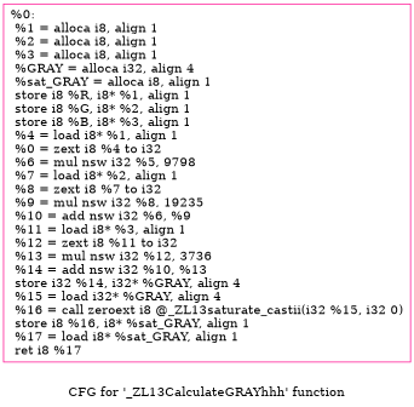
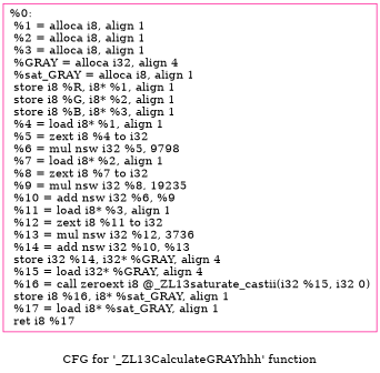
  digraph {
    label="CFG for '_ZL13CalculateGRAYhhh' function"
-   n1 [label="{%0:\l  %1 = alloca i8, align 1\l  %2 = alloca i8, align 1\l  %3 = alloca i8, align 1\l  %GRAY = alloca i32, align 4\l  %sat_GRAY = alloca i8, align 1\l  store i8 %R, i8* %1, align 1\l  store i8 %G, i8* %2, align 1\l  store i8 %B, i8* %3, align 1\l  %4 = load i8* %1, align 1\l  %0 = zext i8 %4 to i32\l  %6 = mul nsw i32 %5, 9798\l  %7 = load i8* %2, align 1\l  %8 = zext i8 %7 to i32\l  %9 = mul nsw i32 %8, 19235\l  %10 = add nsw i32 %6, %9\l  %11 = load i8* %3, align 1\l  %12 = zext i8 %11 to i32\l  %13 = mul nsw i32 %12, 3736\l  %14 = add nsw i32 %10, %13\l  store i32 %14, i32* %GRAY, align 4\l  %15 = load i32* %GRAY, align 4\l  %16 = call zeroext i8 @_ZL13saturate_castii(i32 %15, i32 0)\l  store i8 %16, i8* %sat_GRAY, align 1\l  %17 = load i8* %sat_GRAY, align 1\l  ret i8 %17\l}" shape=record color=deeppink]
+   n1 [label="{%0:\l  %1 = alloca i8, align 1\l  %2 = alloca i8, align 1\l  %3 = alloca i8, align 1\l  %GRAY = alloca i32, align 4\l  %sat_GRAY = alloca i8, align 1\l  store i8 %R, i8* %1, align 1\l  store i8 %G, i8* %2, align 1\l  store i8 %B, i8* %3, align 1\l  %4 = load i8* %1, align 1\l  %5 = zext i8 %4 to i32\l  %6 = mul nsw i32 %5, 9798\l  %7 = load i8* %2, align 1\l  %8 = zext i8 %7 to i32\l  %9 = mul nsw i32 %8, 19235\l  %10 = add nsw i32 %6, %9\l  %11 = load i8* %3, align 1\l  %12 = zext i8 %11 to i32\l  %13 = mul nsw i32 %12, 3736\l  %14 = add nsw i32 %10, %13\l  store i32 %14, i32* %GRAY, align 4\l  %15 = load i32* %GRAY, align 4\l  %16 = call zeroext i8 @_ZL13saturate_castii(i32 %15, i32 0)\l  store i8 %16, i8* %sat_GRAY, align 1\l  %17 = load i8* %sat_GRAY, align 1\l  ret i8 %17\l}" shape=record color=deeppink]
  }
